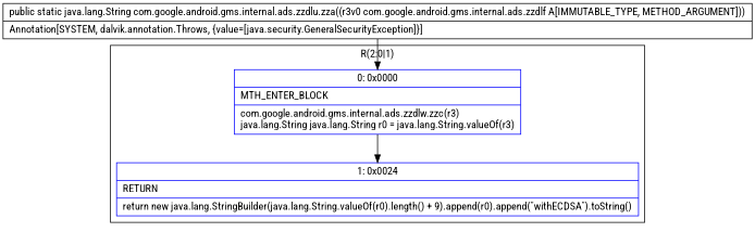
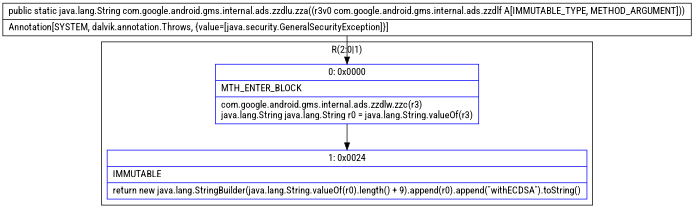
  digraph {
    fontname="Roboto Condensed"
    node [color=blue shape=record fontname="Roboto Condensed"]
    edge [fontname="Roboto Condensed"]
    n1 [label="{0\:\ 0x0000|MTH_ENTER_BLOCK\l|com.google.android.gms.internal.ads.zzdlw.zzc(r3)\ljava.lang.String java.lang.String r0 = java.lang.String.valueOf(r3)\l}"]
-   n2 [label="{1\:\ 0x0024|RETURN\l|return new java.lang.StringBuilder(java.lang.String.valueOf(r0).length() + 9).append(r0).append(\"withECDSA\").toString()\l}"]
+   n2 [label="{1\:\ 0x0024|IMMUTABLE\l|return new java.lang.StringBuilder(java.lang.String.valueOf(r0).length() + 9).append(r0).append(\"withECDSA\").toString()\l}"]
    n3 [label="{public static java.lang.String com.google.android.gms.internal.ads.zzdlu.zza((r3v0 com.google.android.gms.internal.ads.zzdlf A[IMMUTABLE_TYPE, METHOD_ARGUMENT]))  | Annotation[SYSTEM, dalvik.annotation.Throws, \{value=[java.security.GeneralSecurityException]\}]\l}" color=""]
    subgraph cluster_1 {
      label="R(2:0|1)"
      n1
      n2
    }
    n1 -> n2
    n3 -> n1
  }
